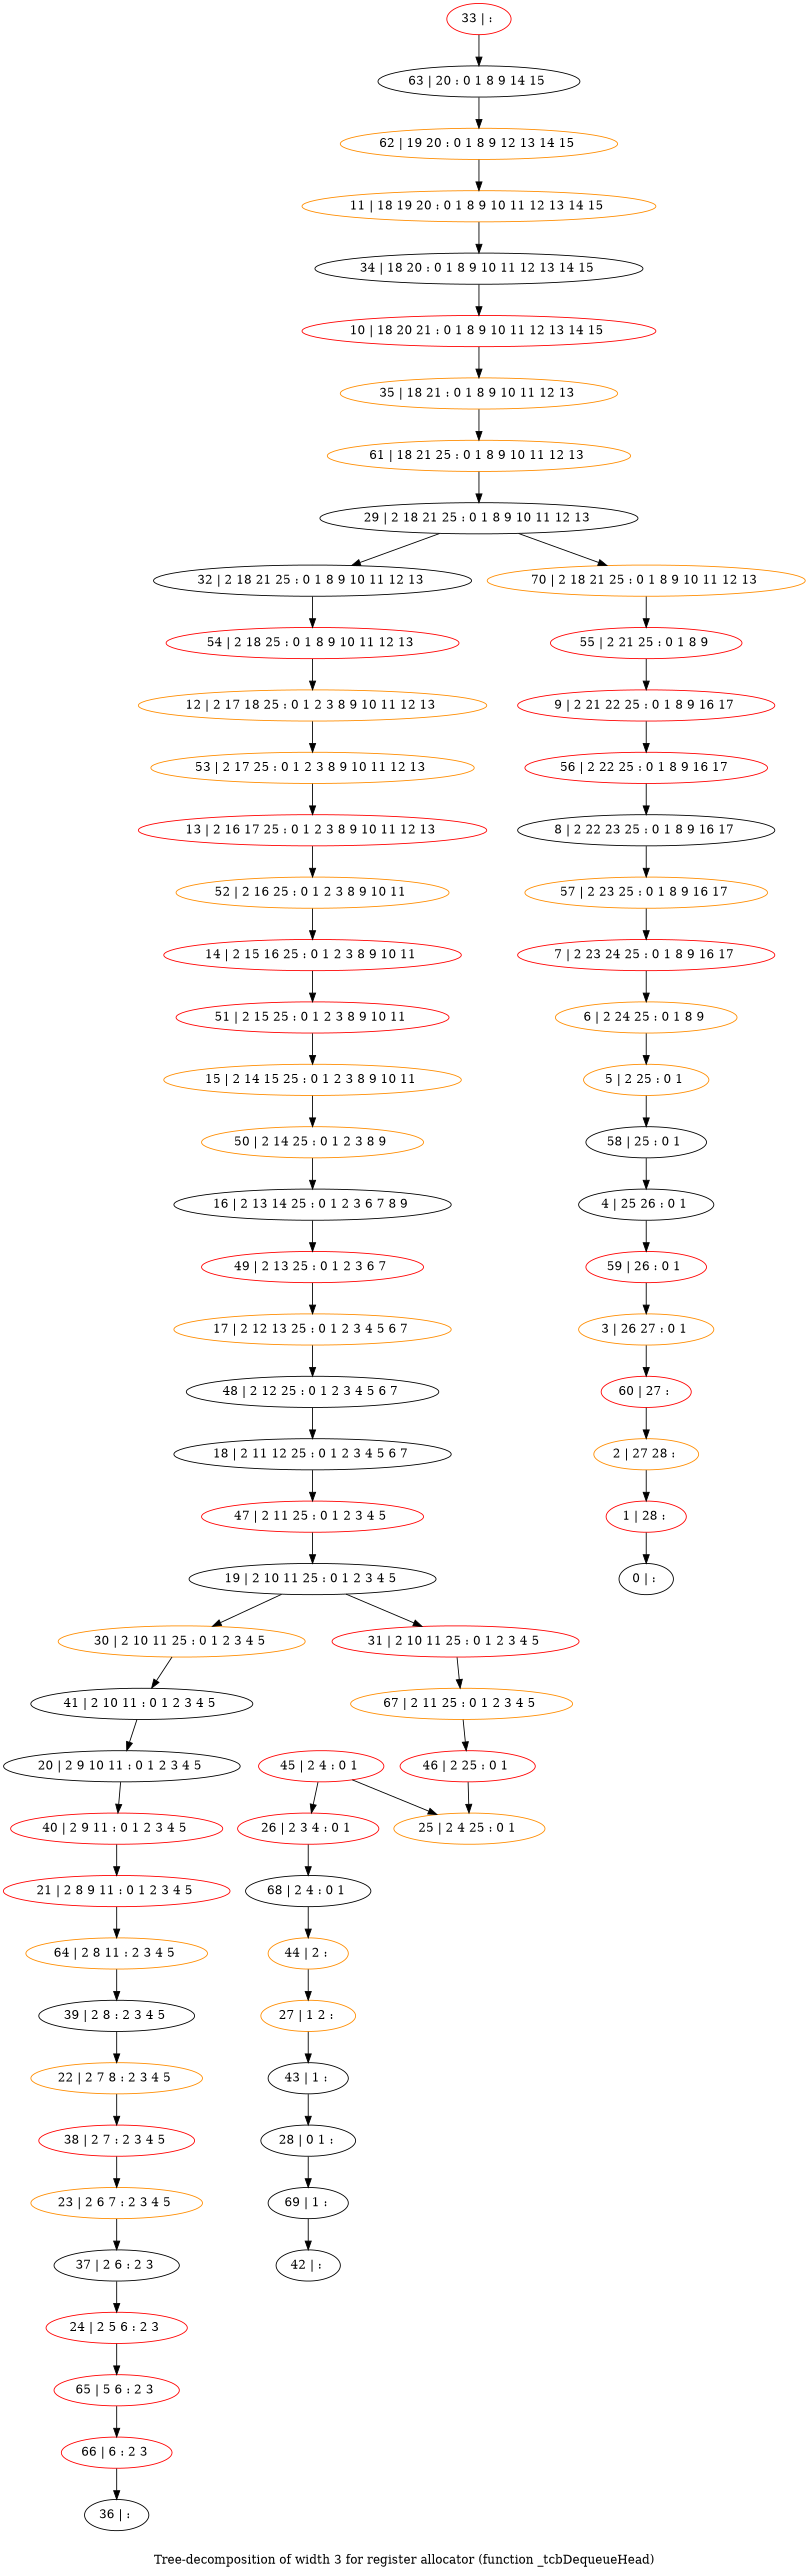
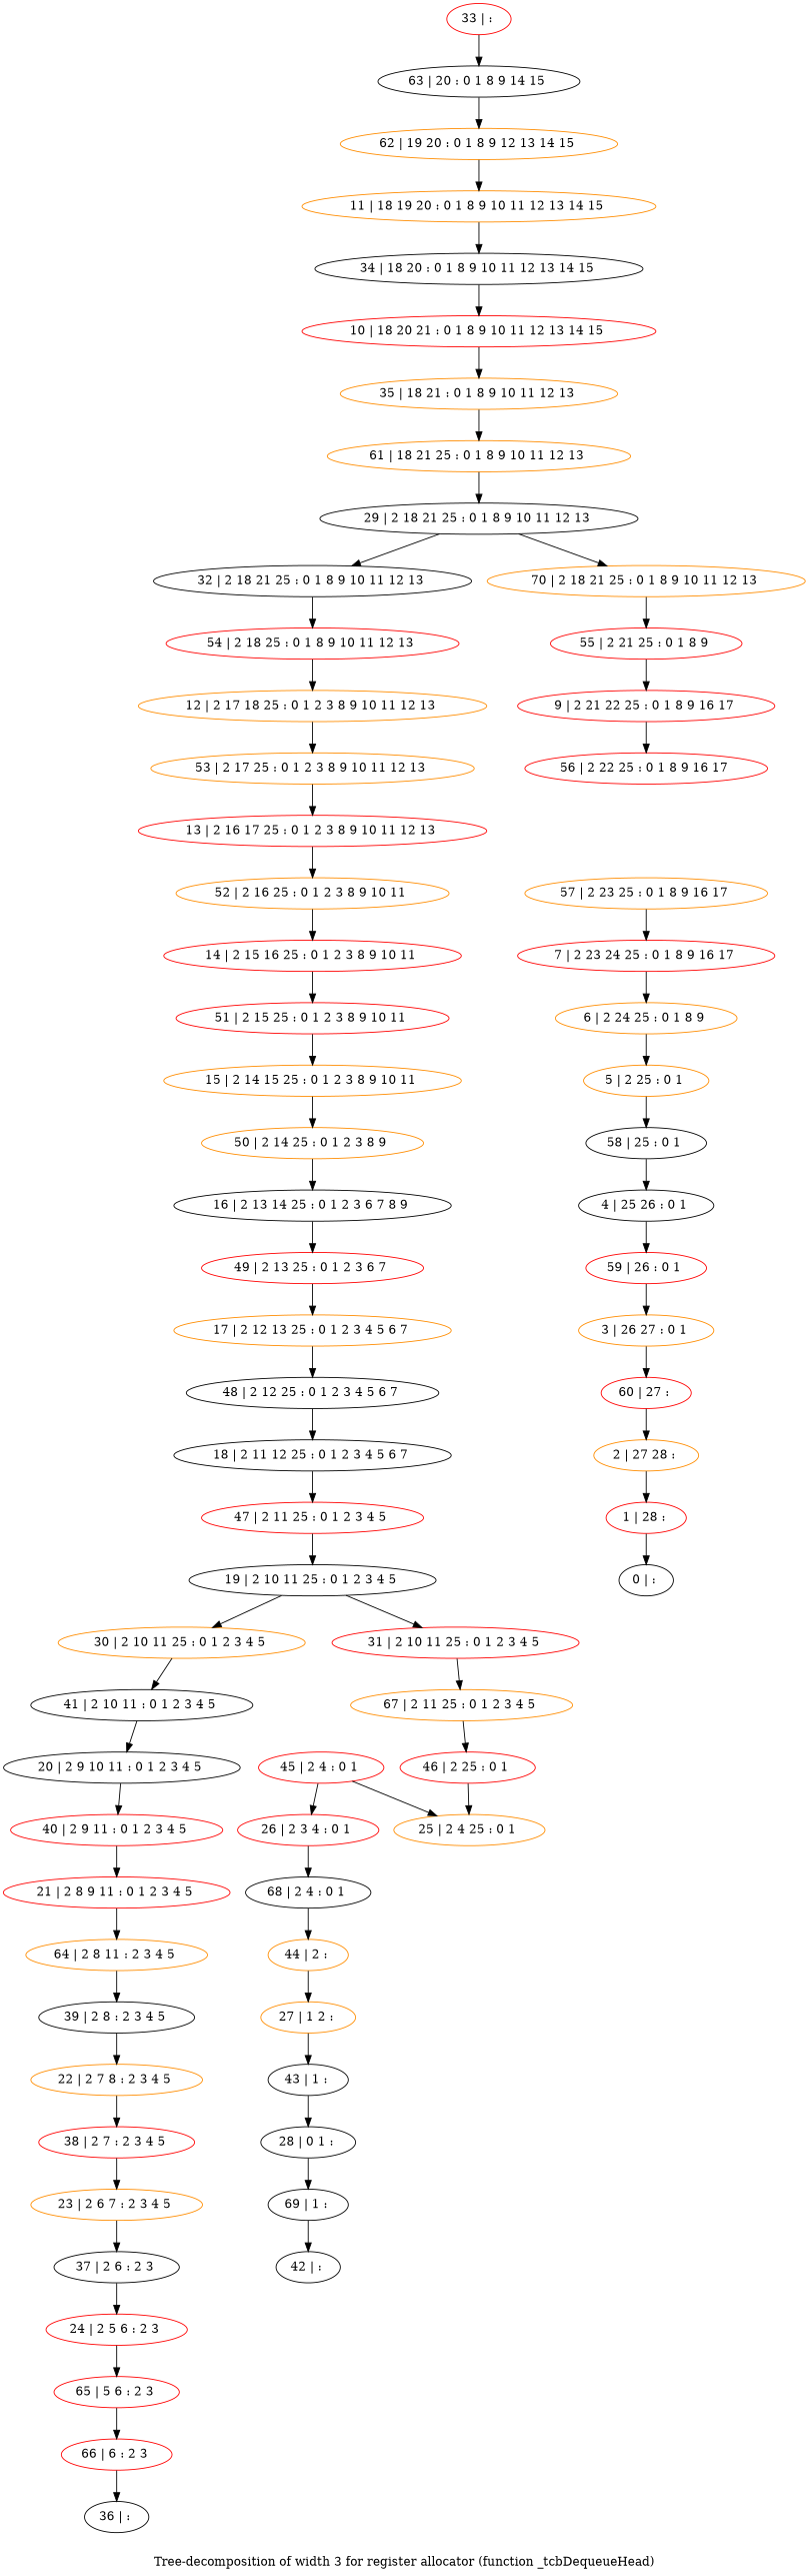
  digraph {
    label="Tree-decomposition of width 3 for register allocator (function _tcbDequeueHead)"
    node [color=red]
    n1 [color=black label="0 | : "]
    n2 [label="1 | 28 : "]
    n3 [color=darkorange label="2 | 27 28 : "]
    n4 [color=darkorange label="3 | 26 27 : 0 1 "]
    n5 [label="60 | 27 : "]
    n6 [color=black label="4 | 25 26 : 0 1 "]
    n7 [label="59 | 26 : 0 1 "]
    n8 [color=darkorange label="5 | 2 25 : 0 1 "]
    n9 [color=black label="58 | 25 : 0 1 "]
    n10 [color=darkorange label="6 | 2 24 25 : 0 1 8 9 "]
    n11 [label="7 | 2 23 24 25 : 0 1 8 9 16 17 "]
-   n12 [color=black label="8 | 2 22 23 25 : 0 1 8 9 16 17 "]
    n13 [color=darkorange label="57 | 2 23 25 : 0 1 8 9 16 17 "]
    n14 [label="9 | 2 21 22 25 : 0 1 8 9 16 17 "]
    n15 [label="56 | 2 22 25 : 0 1 8 9 16 17 "]
    n16 [label="10 | 18 20 21 : 0 1 8 9 10 11 12 13 14 15 "]
    n17 [color=darkorange label="35 | 18 21 : 0 1 8 9 10 11 12 13 "]
    n18 [color=darkorange label="61 | 18 21 25 : 0 1 8 9 10 11 12 13 "]
    n19 [color=darkorange label="11 | 18 19 20 : 0 1 8 9 10 11 12 13 14 15 "]
    n20 [color=black label="34 | 18 20 : 0 1 8 9 10 11 12 13 14 15 "]
    n21 [color=darkorange label="12 | 2 17 18 25 : 0 1 2 3 8 9 10 11 12 13 "]
    n22 [color=darkorange label="53 | 2 17 25 : 0 1 2 3 8 9 10 11 12 13 "]
    n23 [label="13 | 2 16 17 25 : 0 1 2 3 8 9 10 11 12 13 "]
    n24 [color=darkorange label="52 | 2 16 25 : 0 1 2 3 8 9 10 11 "]
    n25 [label="14 | 2 15 16 25 : 0 1 2 3 8 9 10 11 "]
    n26 [label="51 | 2 15 25 : 0 1 2 3 8 9 10 11 "]
    n27 [color=darkorange label="15 | 2 14 15 25 : 0 1 2 3 8 9 10 11 "]
    n28 [color=darkorange label="50 | 2 14 25 : 0 1 2 3 8 9 "]
    n29 [color=black label="16 | 2 13 14 25 : 0 1 2 3 6 7 8 9 "]
    n30 [label="49 | 2 13 25 : 0 1 2 3 6 7 "]
    n31 [color=darkorange label="17 | 2 12 13 25 : 0 1 2 3 4 5 6 7 "]
    n32 [color=black label="48 | 2 12 25 : 0 1 2 3 4 5 6 7 "]
    n33 [color=black label="18 | 2 11 12 25 : 0 1 2 3 4 5 6 7 "]
    n34 [label="47 | 2 11 25 : 0 1 2 3 4 5 "]
    n35 [color=black label="19 | 2 10 11 25 : 0 1 2 3 4 5 "]
    n36 [color=darkorange label="30 | 2 10 11 25 : 0 1 2 3 4 5 "]
    n37 [label="31 | 2 10 11 25 : 0 1 2 3 4 5 "]
    n38 [color=black label="41 | 2 10 11 : 0 1 2 3 4 5 "]
    n39 [color=darkorange label="67 | 2 11 25 : 0 1 2 3 4 5 "]
    n40 [color=black label="20 | 2 9 10 11 : 0 1 2 3 4 5 "]
    n41 [label="40 | 2 9 11 : 0 1 2 3 4 5 "]
    n42 [label="21 | 2 8 9 11 : 0 1 2 3 4 5 "]
    n43 [color=darkorange label="64 | 2 8 11 : 2 3 4 5 "]
    n44 [color=black label="39 | 2 8 : 2 3 4 5 "]
    n45 [color=darkorange label="22 | 2 7 8 : 2 3 4 5 "]
    n46 [label="38 | 2 7 : 2 3 4 5 "]
    n47 [color=darkorange label="23 | 2 6 7 : 2 3 4 5 "]
    n48 [color=black label="37 | 2 6 : 2 3 "]
    n49 [label="24 | 2 5 6 : 2 3 "]
    n50 [label="65 | 5 6 : 2 3 "]
    n51 [label="66 | 6 : 2 3 "]
    n52 [color=darkorange label="25 | 2 4 25 : 0 1 "]
    n53 [label="45 | 2 4 : 0 1 "]
    n54 [label="26 | 2 3 4 : 0 1 "]
    n55 [color=black label="68 | 2 4 : 0 1 "]
    n56 [color=darkorange label="44 | 2 : "]
    n57 [color=darkorange label="27 | 1 2 : "]
    n58 [color=black label="43 | 1 : "]
    n59 [color=black label="28 | 0 1 : "]
    n60 [color=black label="69 | 1 : "]
    n61 [color=black label="42 | : "]
    n62 [color=black label="29 | 2 18 21 25 : 0 1 8 9 10 11 12 13 "]
    n63 [color=black label="32 | 2 18 21 25 : 0 1 8 9 10 11 12 13 "]
    n64 [color=darkorange label="70 | 2 18 21 25 : 0 1 8 9 10 11 12 13 "]
    n65 [label="54 | 2 18 25 : 0 1 8 9 10 11 12 13 "]
    n66 [label="55 | 2 21 25 : 0 1 8 9 "]
    n67 [label="46 | 2 25 : 0 1 "]
    n68 [label="33 | : "]
    n69 [color=black label="63 | 20 : 0 1 8 9 14 15 "]
    n70 [color=darkorange label="62 | 19 20 : 0 1 8 9 12 13 14 15 "]
    n71 [color=black label="36 | : "]
    n2 -> n1
    n3 -> n2
    n4 -> n5
    n5 -> n3
    n6 -> n7
    n7 -> n4
    n8 -> n9
    n9 -> n6
    n10 -> n8
    n11 -> n10
-   n12 -> n13
    n13 -> n11
    n14 -> n15
-   n15 -> n12
    n16 -> n17
    n17 -> n18
    n18 -> n62
    n19 -> n20
    n20 -> n16
    n21 -> n22
    n22 -> n23
    n23 -> n24
    n24 -> n25
    n25 -> n26
    n26 -> n27
    n27 -> n28
    n28 -> n29
    n29 -> n30
    n30 -> n31
    n31 -> n32
    n32 -> n33
    n33 -> n34
    n34 -> n35
    n35 -> n36
    n35 -> n37
    n36 -> n38
    n37 -> n39
    n38 -> n40
    n39 -> n67
    n40 -> n41
    n41 -> n42
    n42 -> n43
    n43 -> n44
    n44 -> n45
    n45 -> n46
    n46 -> n47
    n47 -> n48
    n48 -> n49
    n49 -> n50
    n50 -> n51
    n51 -> n71
    n53 -> n52
    n53 -> n54
    n54 -> n55
    n55 -> n56
    n56 -> n57
    n57 -> n58
    n58 -> n59
    n59 -> n60
    n60 -> n61
    n62 -> n63
    n62 -> n64
    n63 -> n65
    n64 -> n66
    n65 -> n21
    n66 -> n14
    n67 -> n52
    n68 -> n69
    n69 -> n70
    n70 -> n19
  }
